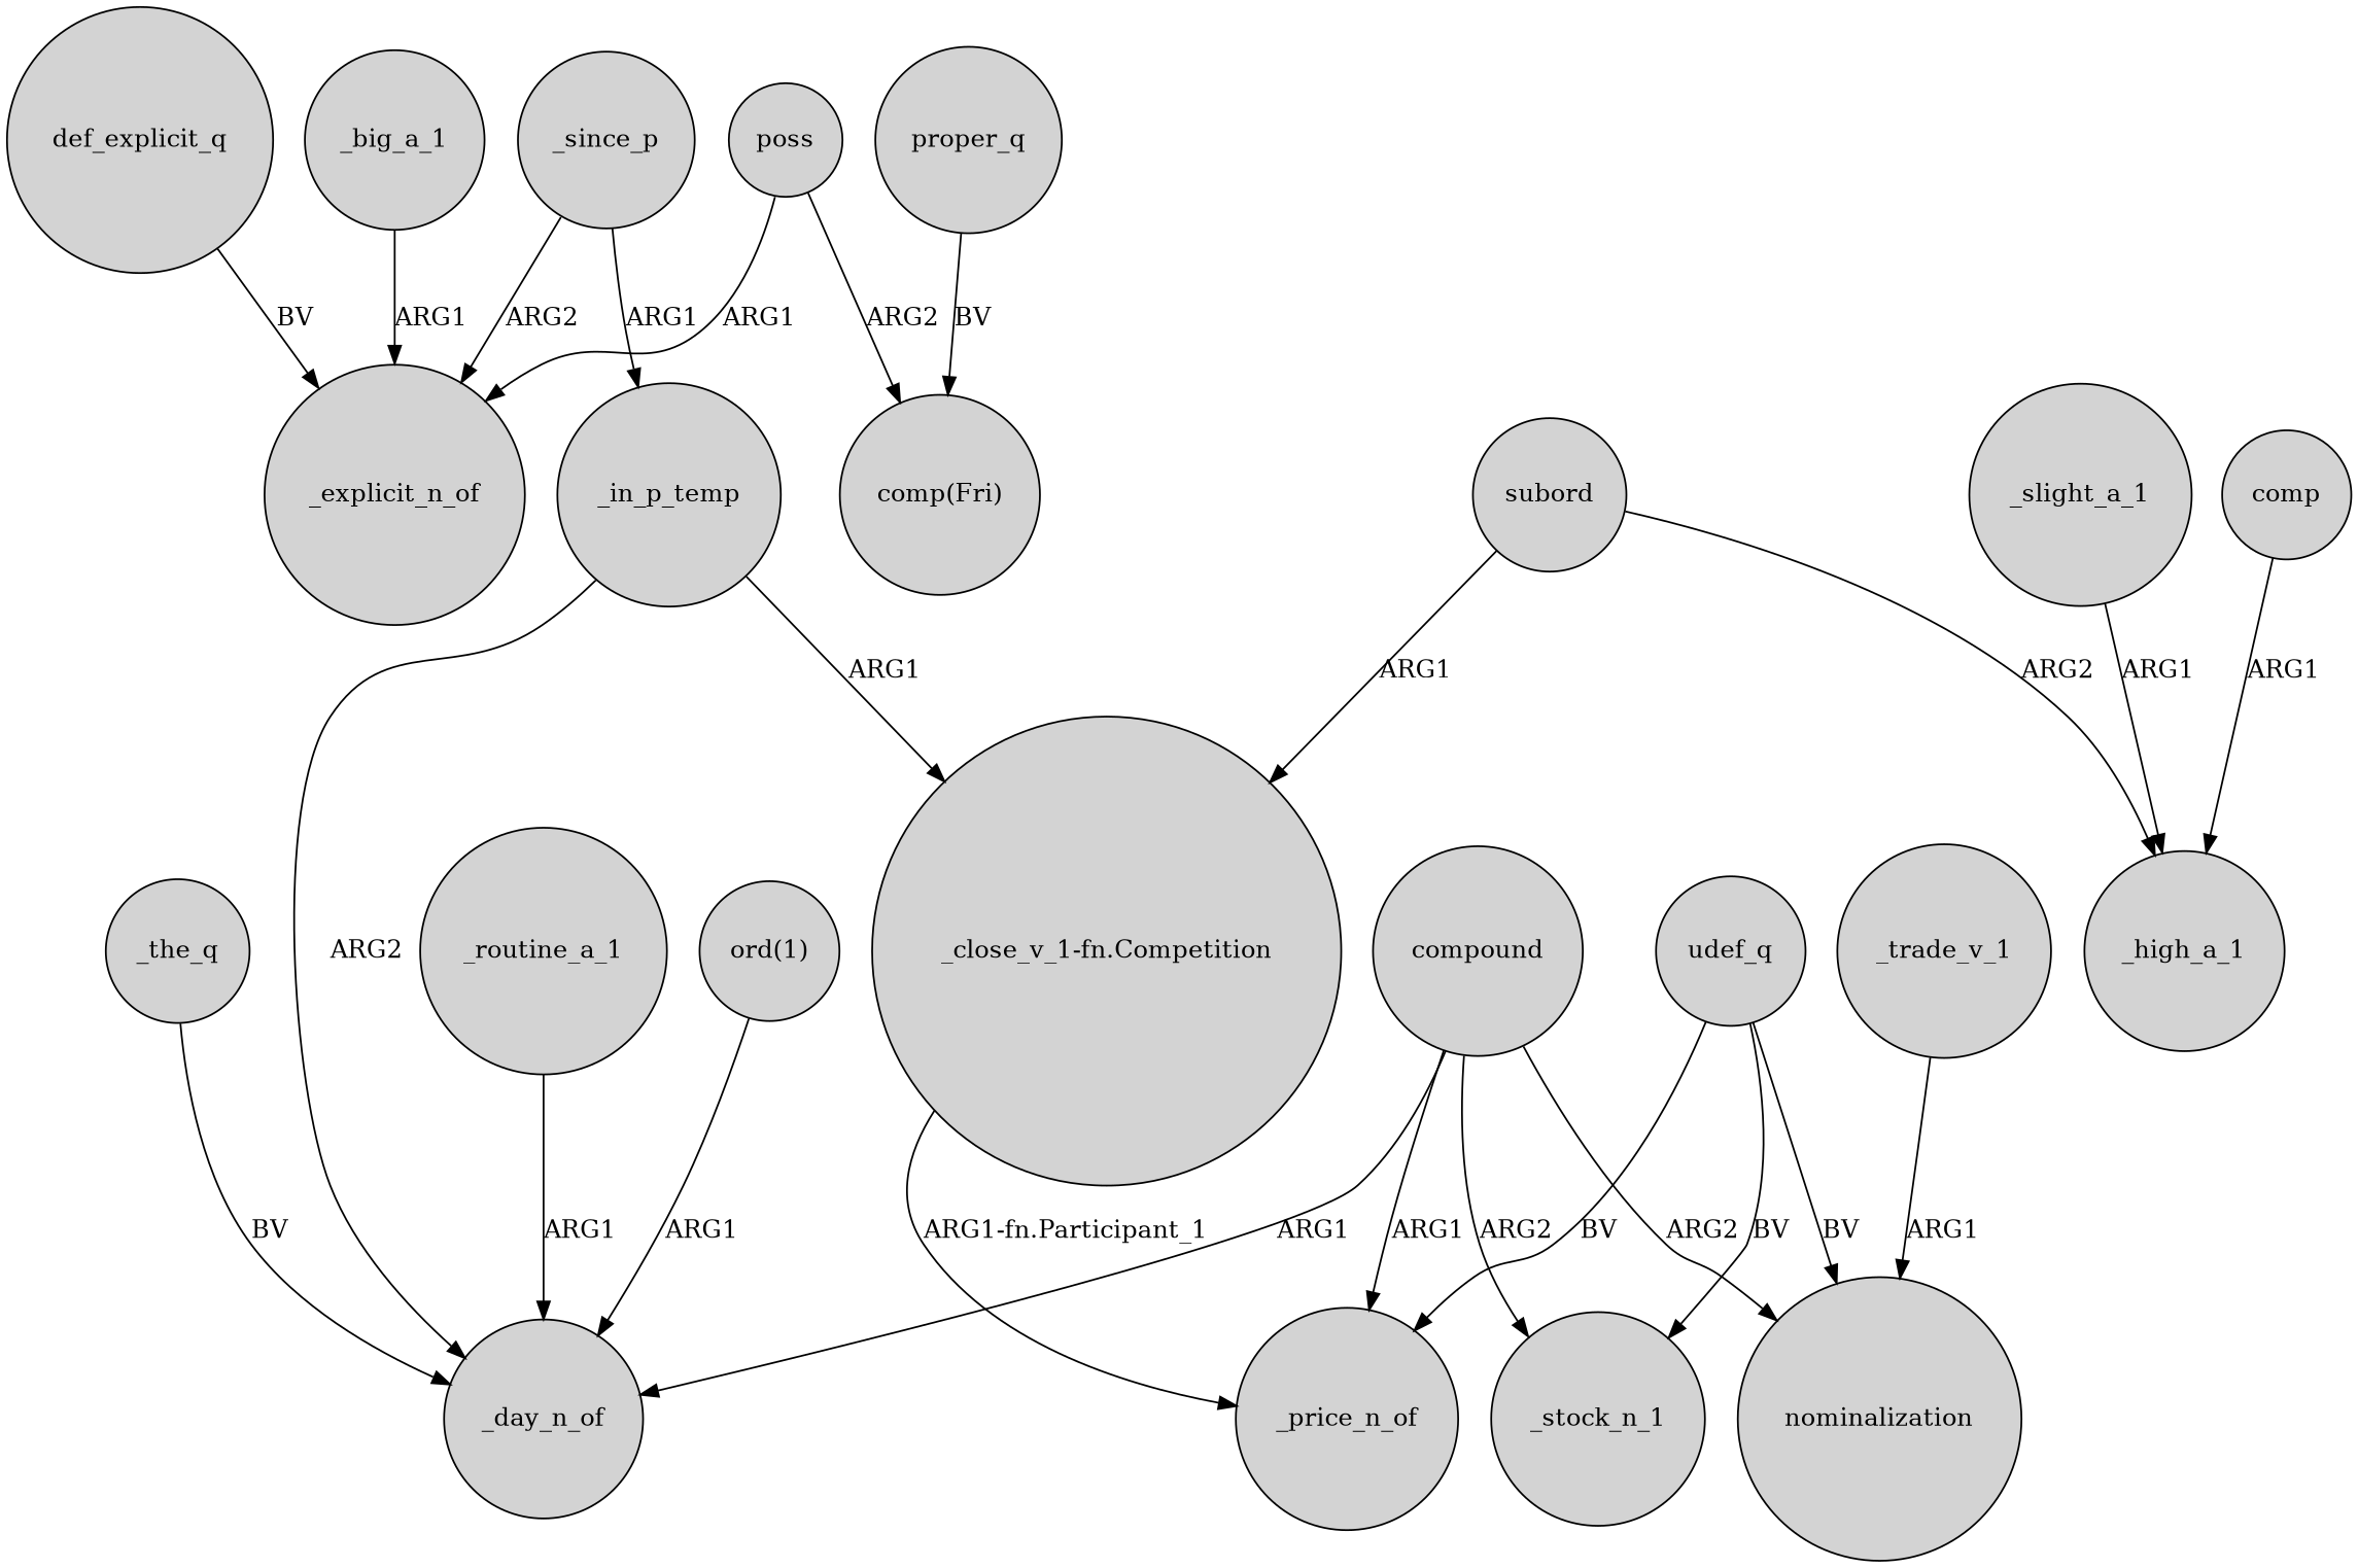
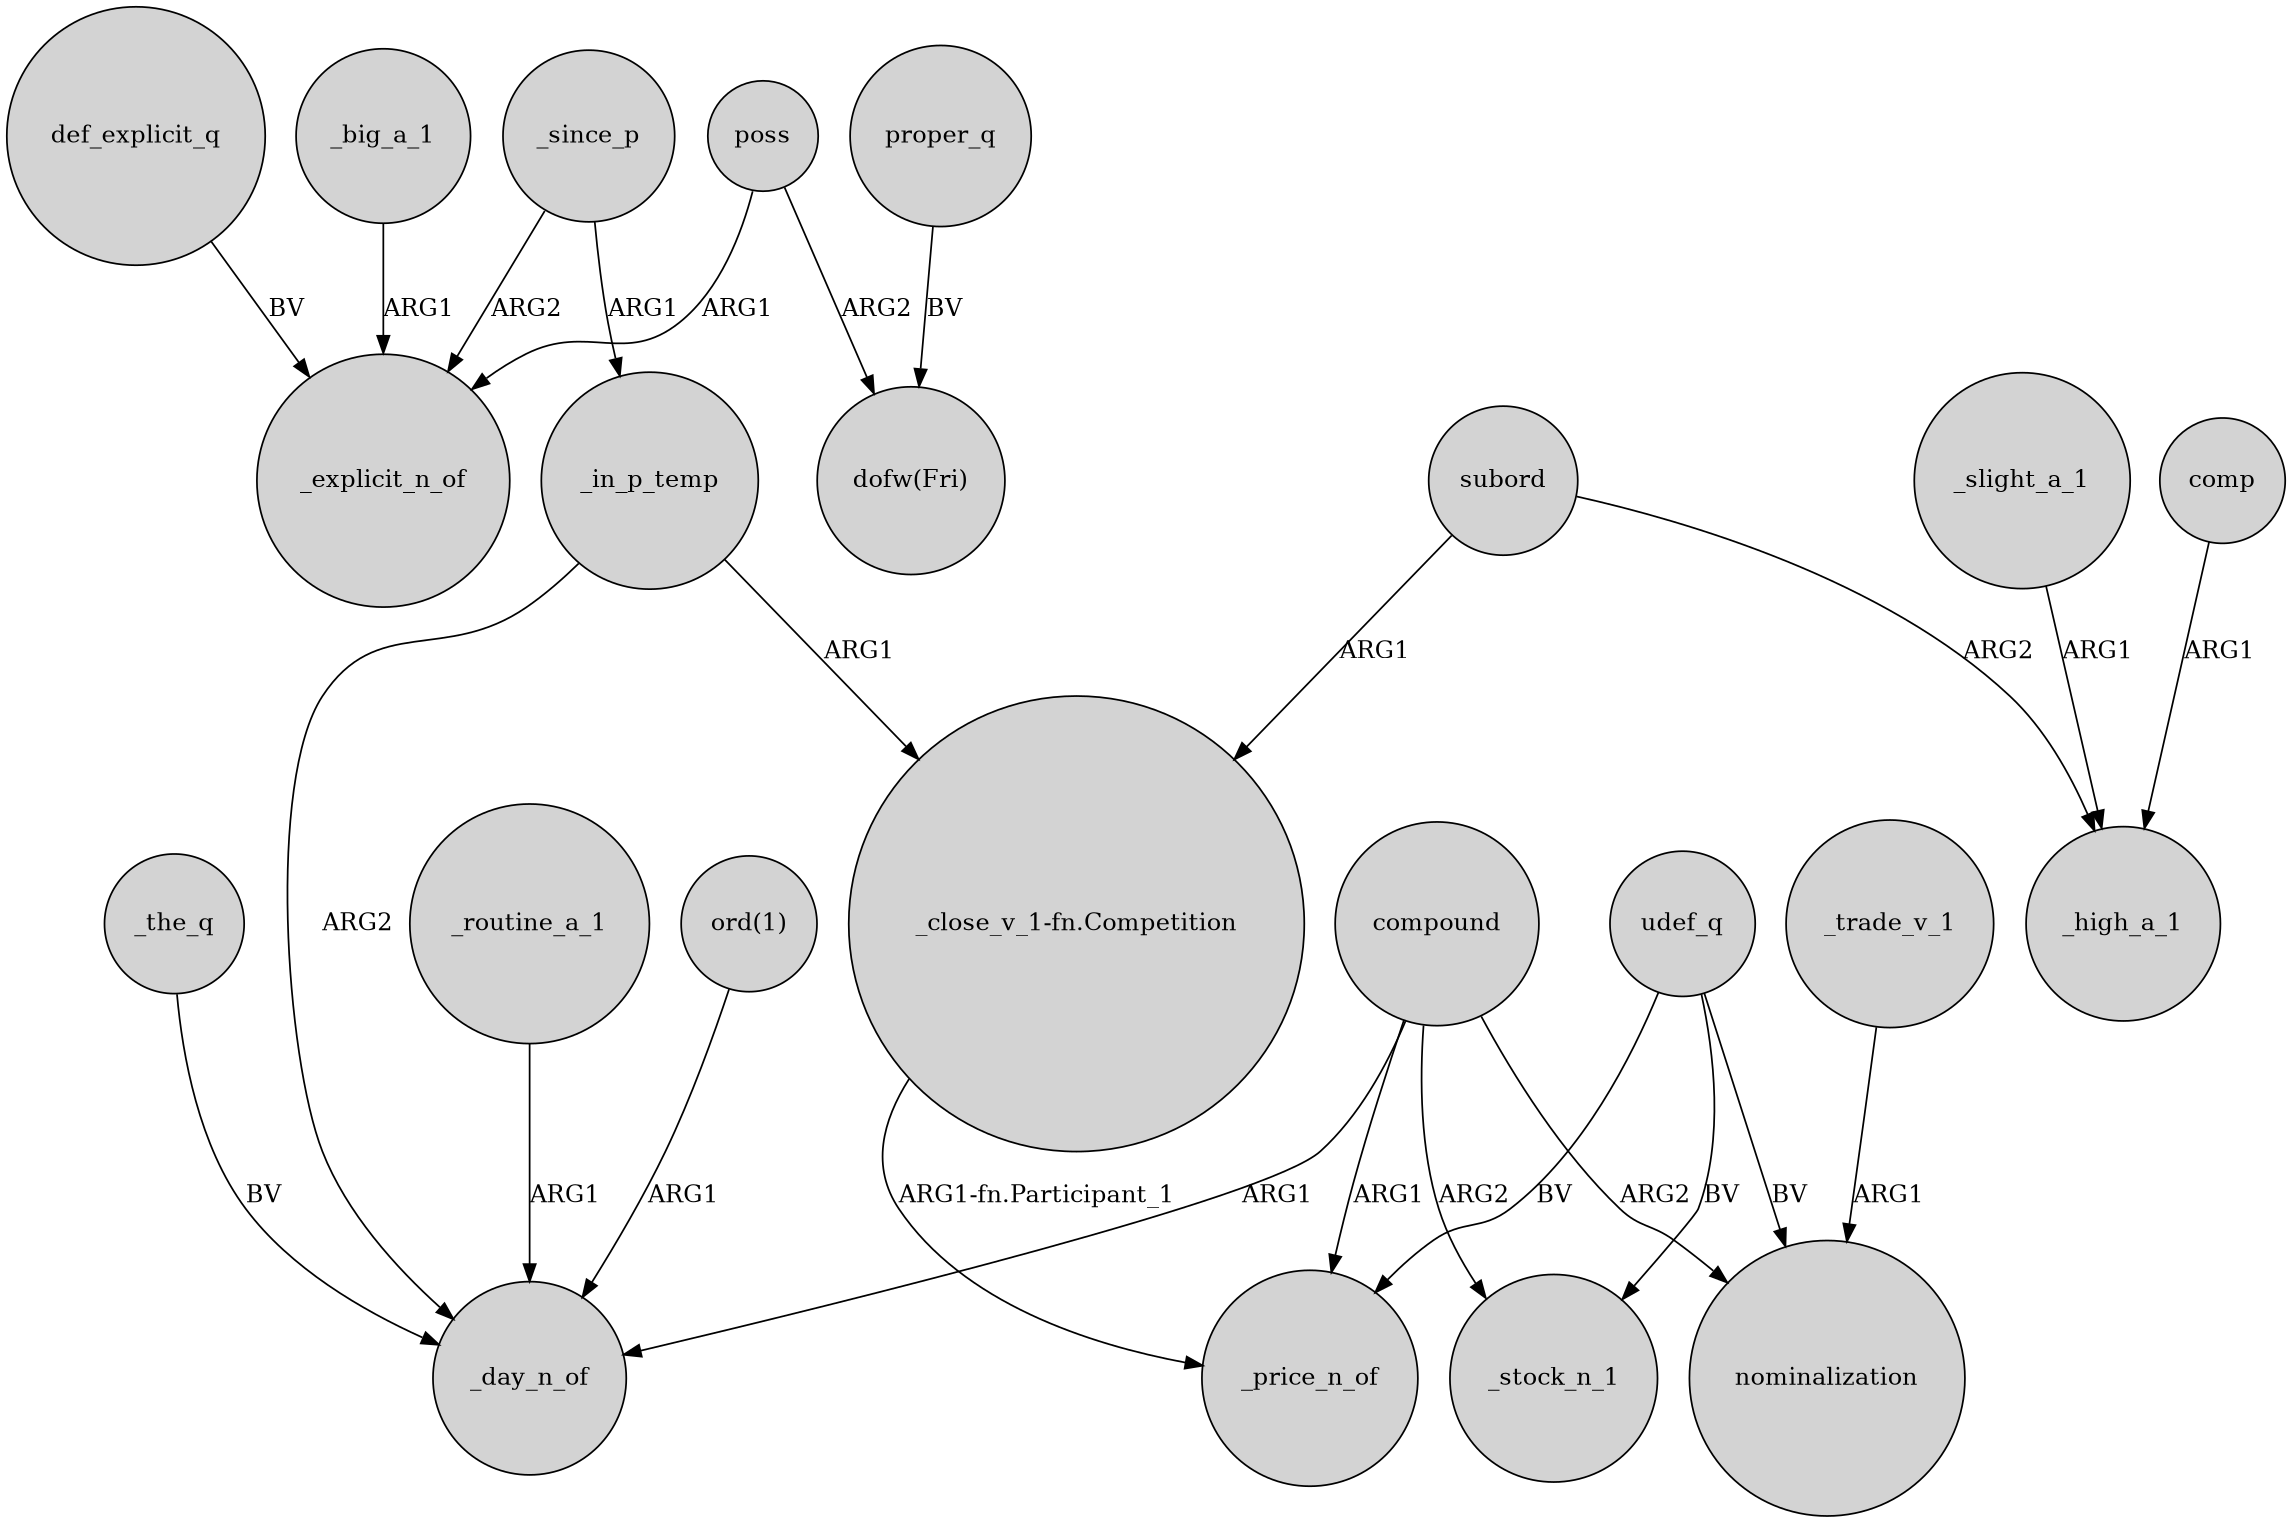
  digraph {
    node [shape=circle style=filled]
    n1 [label=_explicit_n_of]
    def_explicit_q
    proper_q
-   "dofw(Fri)" [label="comp(Fri)"]
+   "dofw(Fri)"
    "ord(1)"
    _day_n_of
    _big_a_1
    udef_q
    _price_n_of
    nominalization
    _stock_n_1
    _trade_v_1
    poss
    subord
    "_close_v_1-fn.Competition"
    _high_a_1
    _slight_a_1
    compound
    _the_q
    comp
    _since_p
    _in_p_temp
    _routine_a_1
    def_explicit_q -> n1 [label=BV]
    proper_q -> "dofw(Fri)" [label=BV]
    "ord(1)" -> _day_n_of [label=ARG1]
    _big_a_1 -> n1 [label=ARG1]
    udef_q -> _price_n_of [label=BV]
    udef_q -> nominalization [label=BV]
    udef_q -> _stock_n_1 [label=BV]
    _trade_v_1 -> nominalization [label=ARG1]
    poss -> n1 [label=ARG1]
    poss -> "dofw(Fri)" [label=ARG2]
    subord -> "_close_v_1-fn.Competition" [label=ARG1]
    subord -> _high_a_1 [label=ARG2]
    "_close_v_1-fn.Competition" -> _price_n_of [label="ARG1-fn.Participant_1"]
    _slight_a_1 -> _high_a_1 [label=ARG1]
    compound -> _day_n_of [label=ARG1]
    compound -> _price_n_of [label=ARG1]
    compound -> nominalization [label=ARG2]
    compound -> _stock_n_1 [label=ARG2]
    _the_q -> _day_n_of [label=BV]
    comp -> _high_a_1 [label=ARG1]
    _since_p -> n1 [label=ARG2]
    _since_p -> _in_p_temp [label=ARG1]
    _in_p_temp -> _day_n_of [label=ARG2]
    _in_p_temp -> "_close_v_1-fn.Competition" [label=ARG1]
    _routine_a_1 -> _day_n_of [label=ARG1]
  }
